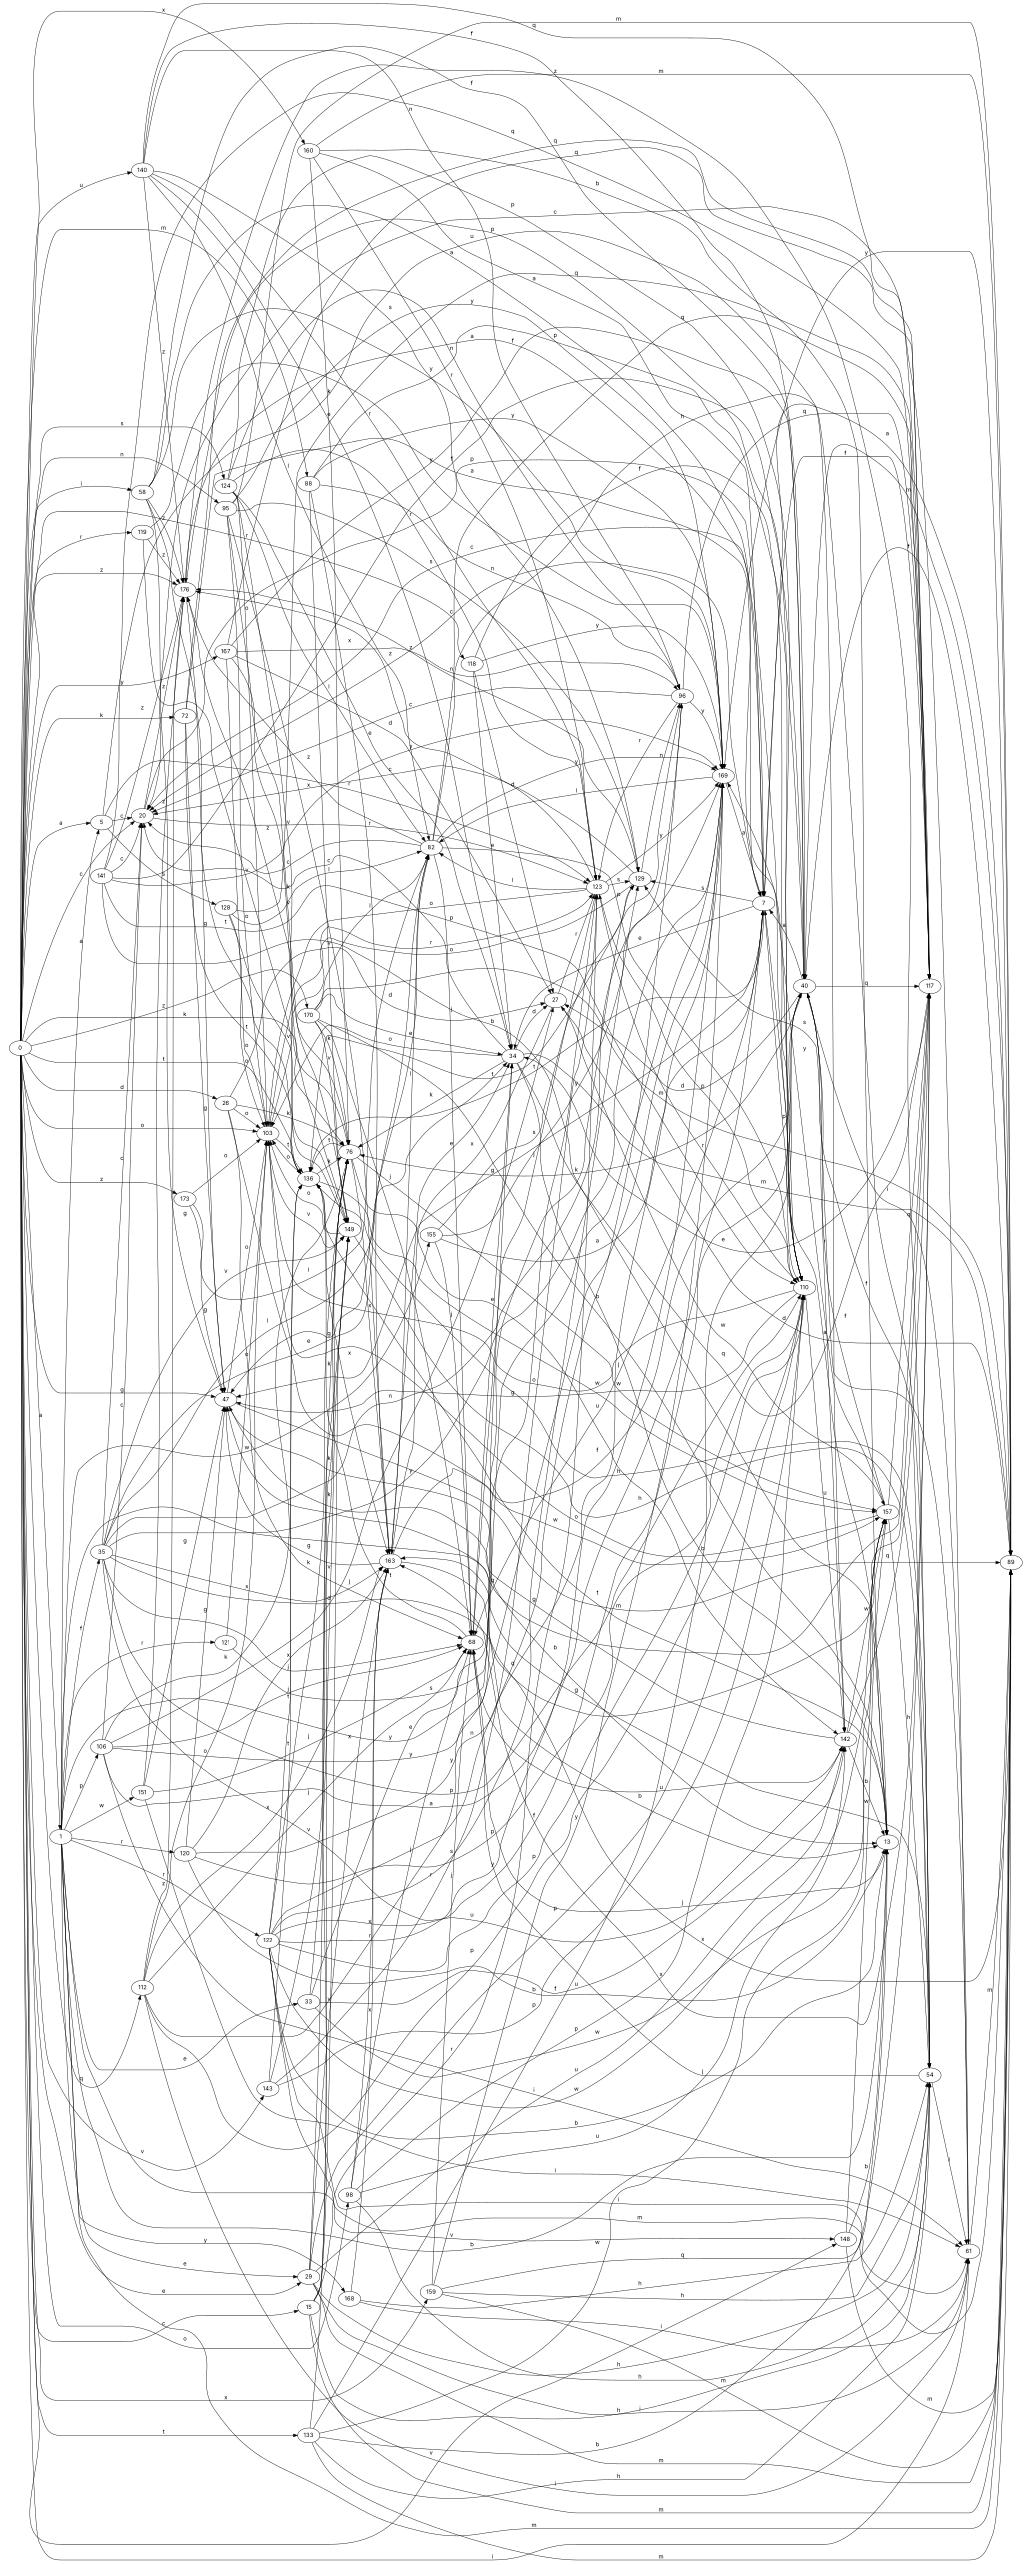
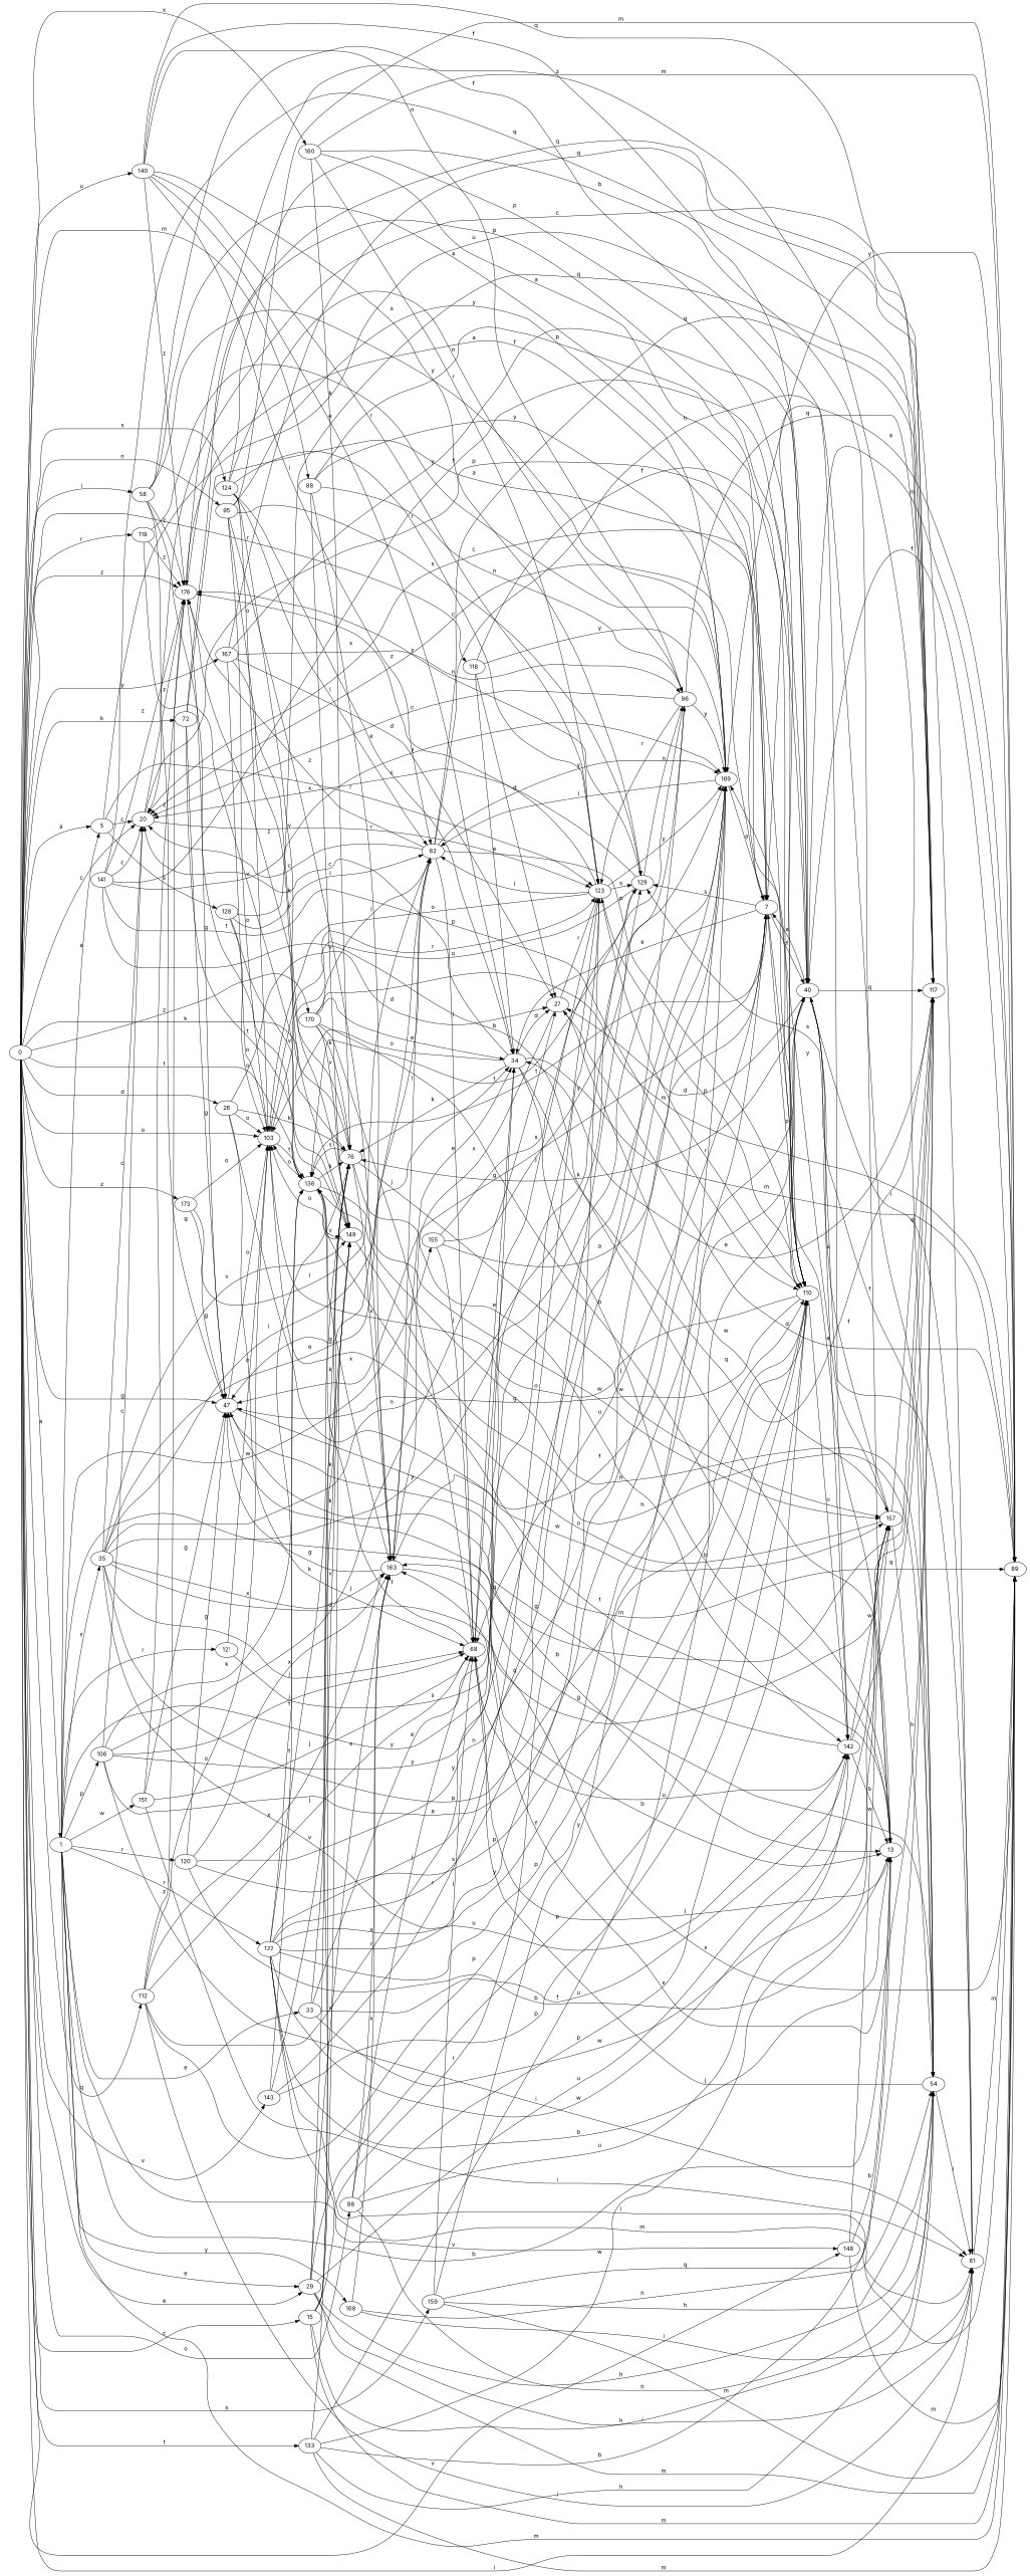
  strict digraph {
    fontname=Inter
    rankdir=LR
    node [fontname=Inter]
    edge [fontname=Inter]
    0
    1
    5
    15
    20
    26
    29
    47
    58
    61
    72
    76
    88
    95
    98
    103
    112
    118
    119
    124
    133
    136
    140
    143
    148
    159
    160
    167
    170
    173
    176
    13
    33
    35
    89
    106
    117
    120
    121
    122
    151
    155
    168
    169
    123
    128
    142
    54
    149
    110
    68
    27
    157
    163
    7
    40
    129
    96
    34
    82
    141
    0 -> 1 [label=a]
    0 -> 5 [label=a]
    0 -> 15 [label=c]
    0 -> 20 [label=c]
    0 -> 26 [label=d]
    0 -> 29 [label=e]
    0 -> 47 [label=g]
    0 -> 58 [label=i]
    0 -> 61 [label=i]
    0 -> 72 [label=k]
    0 -> 76 [label=k]
    0 -> 88 [label=m]
    0 -> 95 [label=n]
    0 -> 98 [label=o]
    0 -> 103 [label=o]
    0 -> 112 [label=q]
    0 -> 118 [label=r]
    0 -> 119 [label=r]
    0 -> 124 [label=s]
    0 -> 133 [label=t]
    0 -> 136 [label=t]
    0 -> 140 [label=u]
    0 -> 143 [label=v]
    0 -> 148 [label=v]
    0 -> 159 [label=x]
    0 -> 160 [label=x]
    0 -> 167 [label=y]
    0 -> 170 [label=z]
    0 -> 173 [label=z]
    0 -> 176 [label=z]
    1 -> 5 [label=a]
    1 -> 29 [label=e]
    1 -> 148 [label=v]
    1 -> 13 [label=b]
    1 -> 33 [label=e]
    1 -> 35 [label=f]
    1 -> 89 [label=m]
    1 -> 106 [label=p]
    1 -> 117 [label=q]
    1 -> 120 [label=r]
    1 -> 121 [label=r]
    1 -> 122 [label=r]
    1 -> 151 [label=w]
    1 -> 155 [label=w]
    1 -> 168 [label=y]
    1 -> 169 [label=y]
    5 -> 20 [label=c]
    5 -> 123 [label=r]
    5 -> 128 [label=s]
    5 -> 142 [label=u]
    15 -> 76 [label=k]
    15 -> 89 [label=m]
    15 -> 123 [label=r]
    15 -> 54 [label=h]
    15 -> 149 [label=v]
    20 -> 176 [label=z]
    20 -> 123 [label=r]
    20 -> 110 [label=p]
    26 -> 76 [label=k]
    26 -> 103 [label=o]
    26 -> 68 [label=j]
    26 -> 27 [label=d]
    26 -> 157 [label=w]
    29 -> 61 [label=i]
    29 -> 76 [label=k]
    29 -> 89 [label=m]
    29 -> 142 [label=u]
    29 -> 54 [label=h]
    29 -> 110 [label=p]
    29 -> 163 [label=x]
    47 -> 103 [label=o]
    47 -> 13 [label=b]
    47 -> 89 [label=m]
    58 -> 47 [label=g]
    58 -> 136 [label=t]
    58 -> 176 [label=z]
    58 -> 169 [label=y]
    58 -> 7 [label=a]
    58 -> 40 [label=f]
    61 -> 20 [label=c]
    61 -> 89 [label=m]
    61 -> 129 [label=s]
    72 -> 47 [label=g]
    72 -> 136 [label=t]
    72 -> 117 [label=q]
    72 -> 7 [label=a]
    76 -> 136 [label=t]
    76 -> 176 [label=z]
    76 -> 142 [label=u]
    76 -> 157 [label=w]
    76 -> 163 [label=x]
    88 -> 169 [label=y]
    88 -> 149 [label=v]
    88 -> 110 [label=p]
    88 -> 163 [label=x]
    88 -> 96 [label=n]
    95 -> 76 [label=k]
    95 -> 103 [label=o]
    95 -> 89 [label=m]
    95 -> 169 [label=y]
    95 -> 163 [label=x]
    95 -> 129 [label=s]
    98 -> 142 [label=u]
    98 -> 54 [label=h]
    98 -> 110 [label=p]
    98 -> 68 [label=j]
    98 -> 163 [label=x]
    103 -> 136 [label=t]
    103 -> 123 [label=r]
-   103 -> 149 [label=v]
+   136 -> 149 [label=v]
    112 -> 61 [label=i]
    112 -> 103 [label=o]
    112 -> 176 [label=z]
    112 -> 123 [label=r]
    112 -> 110 [label=p]
    112 -> 68 [label=j]
    112 -> 163 [label=x]
    118 -> 169 [label=y]
    118 -> 27 [label=d]
    118 -> 40 [label=f]
    118 -> 34 [label=e]
    119 -> 176 [label=z]
    119 -> 169 [label=y]
    119 -> 149 [label=v]
    124 -> 103 [label=o]
    124 -> 123 [label=r]
    124 -> 149 [label=v]
    124 -> 110 [label=p]
    124 -> 96 [label=n]
    124 -> 34 [label=e]
    124 -> 82 [label=l]
    133 -> 76 [label=k]
    133 -> 13 [label=b]
    133 -> 89 [label=m]
    133 -> 54 [label=h]
    133 -> 157 [label=w]
    133 -> 40 [label=f]
    136 -> 76 [label=k]
    136 -> 103 [label=o]
    136 -> 54 [label=h]
    136 -> 157 [label=w]
    136 -> 163 [label=x]
    140 -> 176 [label=z]
    140 -> 117 [label=q]
    140 -> 123 [label=r]
    140 -> 40 [label=f]
    140 -> 129 [label=s]
    140 -> 96 [label=n]
    140 -> 34 [label=e]
    140 -> 82 [label=l]
    143 -> 136 [label=t]
    143 -> 123 [label=r]
    143 -> 149 [label=v]
    143 -> 110 [label=p]
    148 -> 13 [label=b]
    148 -> 89 [label=m]
    148 -> 157 [label=w]
    159 -> 89 [label=m]
    159 -> 117 [label=q]
    159 -> 169 [label=y]
    159 -> 54 [label=h]
    159 -> 68 [label=j]
    160 -> 76 [label=k]
    160 -> 13 [label=b]
    160 -> 89 [label=m]
    160 -> 123 [label=r]
    160 -> 7 [label=a]
    167 -> 103 [label=o]
    167 -> 117 [label=q]
    167 -> 149 [label=v]
    167 -> 27 [label=d]
    167 -> 40 [label=f]
    167 -> 96 [label=n]
    170 -> 76 [label=k]
    170 -> 13 [label=b]
    170 -> 89 [label=m]
    170 -> 149 [label=v]
    170 -> 68 [label=j]
    170 -> 34 [label=e]
    170 -> 82 [label=l]
    173 -> 47 [label=g]
    173 -> 103 [label=o]
    173 -> 82 [label=l]
    176 -> 47 [label=g]
    176 -> 110 [label=p]
    176 -> 7 [label=a]
    13 -> 136 [label=t]
    13 -> 68 [label=j]
    13 -> 7 [label=a]
    33 -> 142 [label=u]
    33 -> 149 [label=v]
    33 -> 157 [label=w]
    33 -> 34 [label=e]
    35 -> 20 [label=c]
    35 -> 117 [label=q]
    35 -> 169 [label=y]
    35 -> 142 [label=u]
    35 -> 149 [label=v]
    35 -> 110 [label=p]
    35 -> 68 [label=j]
    35 -> 163 [label=x]
    35 -> 96 [label=n]
    35 -> 34 [label=e]
    35 -> 82 [label=l]
    89 -> 169 [label=y]
    89 -> 27 [label=d]
    89 -> 163 [label=x]
    89 -> 7 [label=a]
    89 -> 40 [label=f]
    106 -> 20 [label=c]
    106 -> 61 [label=i]
    106 -> 76 [label=k]
    106 -> 169 [label=y]
    106 -> 68 [label=j]
    106 -> 27 [label=d]
    106 -> 7 [label=a]
    117 -> 163 [label=x]
    117 -> 34 [label=e]
    120 -> 47 [label=g]
    120 -> 13 [label=b]
    120 -> 169 [label=y]
    120 -> 110 [label=p]
    120 -> 163 [label=x]
    121 -> 103 [label=o]
    121 -> 129 [label=s]
    122 -> 61 [label=i]
    122 -> 76 [label=k]
    122 -> 136 [label=t]
    122 -> 13 [label=b]
    122 -> 89 [label=m]
    122 -> 169 [label=y]
    122 -> 110 [label=p]
    122 -> 157 [label=w]
    122 -> 40 [label=f]
    122 -> 129 [label=s]
    122 -> 96 [label=n]
    151 -> 47 [label=g]
    151 -> 61 [label=i]
    151 -> 176 [label=z]
    151 -> 68 [label=j]
    155 -> 169 [label=y]
    155 -> 68 [label=j]
    155 -> 7 [label=a]
    155 -> 129 [label=s]
    168 -> 61 [label=i]
    168 -> 54 [label=h]
    168 -> 163 [label=x]
    169 -> 7 [label=a]
    169 -> 82 [label=l]
    123 -> 103 [label=o]
    123 -> 176 [label=z]
    123 -> 169 [label=y]
    123 -> 110 [label=p]
    123 -> 68 [label=j]
    123 -> 129 [label=s]
    123 -> 82 [label=l]
    128 -> 103 [label=o]
    128 -> 117 [label=q]
    128 -> 149 [label=v]
    128 -> 82 [label=l]
    142 -> 47 [label=g]
    142 -> 13 [label=b]
    142 -> 117 [label=q]
    142 -> 157 [label=w]
    54 -> 47 [label=g]
    54 -> 61 [label=i]
    54 -> 176 [label=z]
    54 -> 68 [label=j]
    54 -> 40 [label=f]
    149 -> 103 [label=o]
    149 -> 54 [label=h]
    110 -> 20 [label=c]
    110 -> 47 [label=g]
    110 -> 103 [label=o]
    110 -> 123 [label=r]
    110 -> 142 [label=u]
    68 -> 136 [label=t]
    68 -> 142 [label=u]
    68 -> 34 [label=e]
    27 -> 123 [label=r]
    27 -> 157 [label=w]
    27 -> 163 [label=x]
    157 -> 103 [label=o]
    157 -> 117 [label=q]
    157 -> 169 [label=y]
    157 -> 54 [label=h]
    157 -> 40 [label=f]
    163 -> 47 [label=g]
    163 -> 13 [label=b]
    163 -> 40 [label=f]
    163 -> 34 [label=e]
    163 -> 82 [label=l]
    7 -> 20 [label=c]
    7 -> 47 [label=g]
    7 -> 136 [label=t]
    7 -> 110 [label=p]
    7 -> 68 [label=j]
-   7 -> 117 [label=f]
+   7 -> 40 [label=f]
    7 -> 129 [label=s]
    7 -> 34 [label=e]
    40 -> 61 [label=i]
    40 -> 76 [label=k]
    40 -> 89 [label=m]
    40 -> 117 [label=q]
-   40 -> 142 [label=r]
+   40 -> 142 [label=u]
    40 -> 27 [label=d]
    40 -> 7 [label=a]
    129 -> 20 [label=c]
    129 -> 103 [label=o]
    129 -> 176 [label=z]
    129 -> 96 [label=n]
    96 -> 20 [label=c]
    96 -> 136 [label=t]
    96 -> 117 [label=q]
    96 -> 169 [label=y]
    96 -> 123 [label=r]
    34 -> 20 [label=c]
    34 -> 76 [label=k]
    34 -> 103 [label=o]
    34 -> 13 [label=b]
    34 -> 89 [label=m]
    34 -> 117 [label=q]
    34 -> 27 [label=d]
    82 -> 20 [label=c]
    82 -> 47 [label=g]
    82 -> 176 [label=z]
    82 -> 117 [label=q]
    82 -> 169 [label=y]
    82 -> 54 [label=h]
    82 -> 110 [label=p]
    82 -> 68 [label=j]
    141 -> 20 [label=c]
    141 -> 176 [label=z]
    141 -> 13 [label=b]
    141 -> 117 [label=q]
    141 -> 169 [label=y]
    141 -> 110 [label=p]
    141 -> 40 [label=f]
  }
